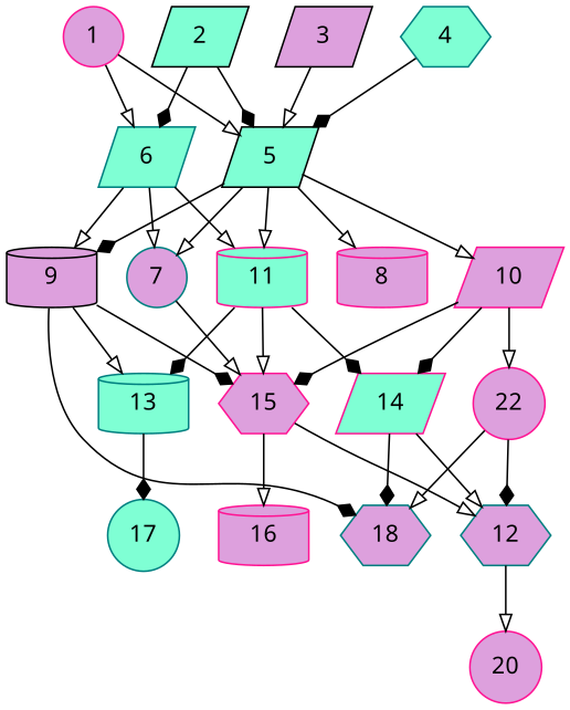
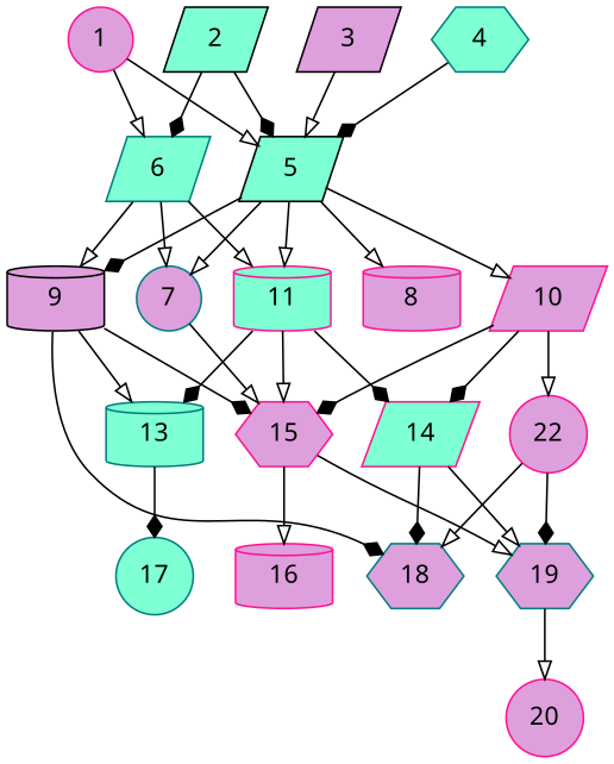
  digraph {
    fontname="Noto Sans"
    node [alpha=0.18 color=deeppink fillcolor=plum fontname="Noto Sans" shape=parallelogram style=filled]
    edge [arrowhead=onormal fontname="Noto Sans"]
    1 [alpha=0.02 expect_size=46431232 shape=circle]
    5 [color=black expect_size=48813056 fillcolor=aquamarine]
    6 [alpha=0.13 color=teal expect_size=42944512 fillcolor=aquamarine]
    7 [alpha=0.01 color=teal expect_size=18299904 shape=circle]
    8 [alpha=0.16 expect_size=28058624 shape=cylinder]
    9 [alpha=0.16 color=black expect_size=52334592 shape=cylinder]
    10 [alpha=0.09 expect_size=48297984]
    11 [alpha=0.19 expect_size=15620096 fillcolor=aquamarine shape=cylinder]
    15 [expect_size=31610880 shape=hexagon]
    13 [alpha=0.13 color=teal expect_size=15962112 fillcolor=aquamarine shape=cylinder]
    18 [alpha=0.00 color=teal expect_size=11571200 shape=hexagon]
    n12 [alpha=0.14 expect_size=21502976 label=22 shape=circle]
    14 [alpha=0.13 expect_size=22328320 fillcolor=aquamarine]
    2 [color=black expect_size=49785856 fillcolor=aquamarine]
    3 [alpha=0.03 color=black expect_size=43822080]
    4 [alpha=0.04 color=teal expect_size=26543104 fillcolor=aquamarine shape=hexagon]
-   19 [alpha=0.14 color=teal expect_size=48784384 shape=hexagon label=12]
+   19 [alpha=0.14 color=teal expect_size=48784384 shape=hexagon]
    16 [alpha=0.07 expect_size=25956352 shape=cylinder]
    17 [alpha=0.20 color=teal expect_size=9763840 fillcolor=aquamarine shape=circle]
    20 [alpha=0.19 expect_size=40406016 shape=circle]
    1 -> 5
    1 -> 6
    5 -> 7
    5 -> 8
    5 -> 9 [arrowhead=diamond]
    5 -> 10
    5 -> 11
    6 -> 7
    6 -> 9
    6 -> 11
    7 -> 15
    9 -> 15 [arrowhead=diamond]
    9 -> 13
    9 -> 18 [arrowhead=diamond]
    10 -> 15 [arrowhead=diamond]
    10 -> n12
    10 -> 14 [arrowhead=diamond]
    11 -> 15
    11 -> 13 [arrowhead=diamond]
    11 -> 14 [arrowhead=diamond]
    15 -> 19
    15 -> 16
    13 -> 17 [arrowhead=diamond]
    n12 -> 18
    n12 -> 19 [arrowhead=diamond]
    14 -> 18 [arrowhead=diamond]
    14 -> 19
    2 -> 5 [arrowhead=diamond]
    2 -> 6 [arrowhead=diamond]
    3 -> 5
    4 -> 5 [arrowhead=diamond]
    19 -> 20
  }
